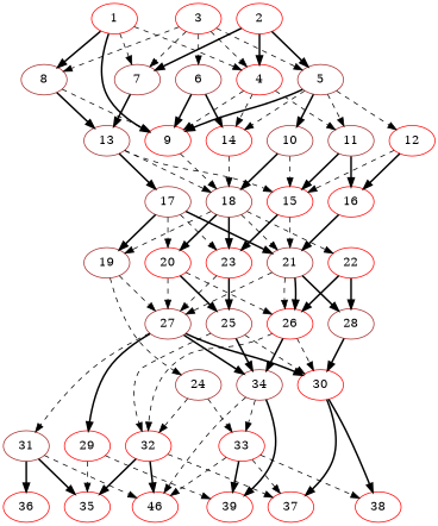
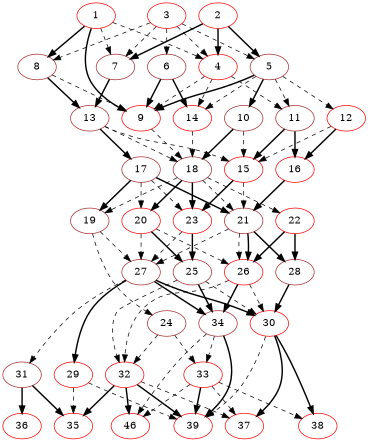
  digraph {
    node [alpha=0.15 color=red]
    edge [style=dashed]
    1 [alpha=0.13 expect_size=39064576]
    4 [alpha=0.14 expect_size=28024832]
    7 [alpha=0.04 color=brown expect_size=8890368]
    8 [alpha=0.04 color=brown expect_size=50044928]
    9 [alpha=0.07 expect_size=22256640]
    11 [alpha=0.16 color=brown expect_size=44092416]
    14 [expect_size=21518336]
    6 [alpha=0.08 color=brown expect_size=6465536]
    13 [alpha=0.09 color=brown expect_size=28913664]
    18 [alpha=0.06 color=brown expect_size=29077504]
    16 [alpha=0.12 expect_size=47373312]
    15 [alpha=0.09 expect_size=8093696]
    17 [alpha=0.18 color=brown expect_size=20064256]
    2 [alpha=0.00 expect_size=50147328]
    5 [alpha=0.17 color=brown expect_size=21383168]
    10 [alpha=0.00 color=brown expect_size=44325888]
    12 [alpha=0.04 expect_size=28028928]
    3 [alpha=0.17 expect_size=15790080]
    21 [color=brown expect_size=8869888]
    23 [alpha=0.01 expect_size=7028736]
    19 [alpha=0.05 color=brown expect_size=38263808]
    20 [alpha=0.13 expect_size=8494080]
    22 [expect_size=45838336]
    27 [alpha=0.03 color=brown expect_size=19236864]
    26 [alpha=0.19 expect_size=38773760]
    28 [alpha=0.06 color=brown expect_size=13983744]
    25 [alpha=0.17 color=brown expect_size=16558080]
    24 [color=brown expect_size=27991040]
    30 [alpha=0.02 expect_size=41577472]
    34 [alpha=0.10 color=brown expect_size=49174528]
    29 [alpha=0.16 expect_size=28700672]
    31 [alpha=0.05 color=brown expect_size=24680448]
    32 [alpha=0.18 expect_size=11832320]
    33 [alpha=0.01 expect_size=47938560]
    35 [alpha=0.01 expect_size=38322176]
    39 [alpha=0.09 expect_size=51347456]
    37 [alpha=0.05 expect_size=30002176]
    n38 [alpha=0.09 expect_size=41660416 label=46]
    38 [alpha=0.10 expect_size=37403648]
    36 [alpha=0.10 expect_size=31523840]
    1 -> 4
    1 -> 7
    1 -> 8 [style=bold]
    1 -> 9 [style=bold]
    4 -> 9
    4 -> 11
    4 -> 14
    7 -> 13 [style=bold]
    8 -> 9
    8 -> 13 [style=bold]
    9 -> 18
    11 -> 16 [style=bold]
    11 -> 15 [style=bold]
    14 -> 18
    6 -> 9 [style=bold]
    6 -> 14 [style=bold]
    13 -> 18
    13 -> 15
    13 -> 17 [style=bold]
    18 -> 21
    18 -> 23 [style=bold]
    18 -> 19
    18 -> 20 [style=bold]
    18 -> 22
    16 -> 21 [style=bold]
    15 -> 21
    15 -> 23 [style=bold]
    17 -> 21 [style=bold]
    17 -> 23
    17 -> 19 [style=bold]
    17 -> 20
    2 -> 4 [style=bold]
    2 -> 7 [style=bold]
    2 -> 5 [style=bold]
    5 -> 9 [style=bold]
    5 -> 11
    5 -> 14
    5 -> 10 [style=bold]
    5 -> 12
    10 -> 18 [style=bold]
    10 -> 15
    12 -> 16 [style=bold]
    12 -> 15
    3 -> 4
    3 -> 7
    3 -> 8
    3 -> 6
    3 -> 5
    21 -> 27
    21 -> 26
    21 -> 26 [style=bold]
    21 -> 28 [style=bold]
    23 -> 27
    23 -> 25 [style=bold]
    19 -> 27
    19 -> 24
    20 -> 27
    20 -> 26
    20 -> 25 [style=bold]
    22 -> 26 [style=bold]
    22 -> 28 [style=bold]
    27 -> 30 [style=bold]
    27 -> 34 [style=bold]
    27 -> 29 [style=bold]
    27 -> 31
    26 -> 30
    26 -> 34 [style=bold]
    26 -> 32
    28 -> 30 [style=bold]
    25 -> 30
    25 -> 34 [style=bold]
    25 -> 32
    24 -> 32
    24 -> 33
+   30 -> 39
    30 -> 37 [style=bold]
    30 -> 38 [style=bold]
    34 -> 33
    34 -> 39 [style=bold]
    34 -> n38
    29 -> 35
    29 -> 39
    31 -> 35 [style=bold]
-   31 -> n38
    31 -> 36 [style=bold]
    32 -> 35 [style=bold]
+   32 -> 39 [style=bold]
    32 -> 37
    32 -> n38 [style=bold]
    33 -> 39 [style=bold]
    33 -> 37
    33 -> n38
    33 -> 38
  }
